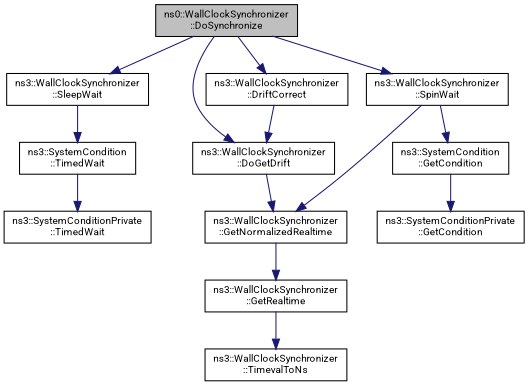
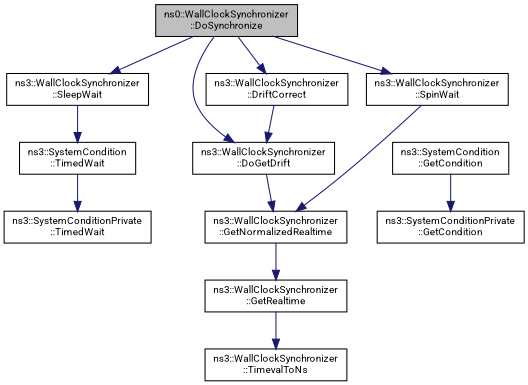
  digraph {
    fontname=Roboto
    rankdir=TB
    node [color=black fillcolor=white fontname=Roboto fontsize=10 shape=record style=filled]
    edge [color=midnightblue fontname=Roboto fontsize=10 labelfontname=Helvetica labelfontsize=10 style=solid]
    n1 [fillcolor=grey75 fontcolor=black height=0.2 label="ns0::WallClockSynchronizer\l::DoSynchronize" width=0.4]
    n2 [height=0.2 label="ns3::WallClockSynchronizer\l::DoGetDrift" width=0.4]
    n3 [height=0.2 label="ns3::WallClockSynchronizer\l::DriftCorrect" width=0.4]
    n4 [height=0.2 label="ns3::WallClockSynchronizer\l::SleepWait" width=0.4]
    n5 [height=0.2 label="ns3::WallClockSynchronizer\l::SpinWait" width=0.4]
    n6 [height=0.2 label="ns3::WallClockSynchronizer\l::GetNormalizedRealtime" width=0.4]
    n7 [height=0.2 label="ns3::SystemCondition\l::TimedWait" width=0.4]
    n8 [height=0.2 label="ns3::SystemCondition\l::GetCondition" width=0.4]
    n9 [height=0.2 label="ns3::WallClockSynchronizer\l::GetRealtime" width=0.4]
    n10 [height=0.2 label="ns3::WallClockSynchronizer\l::TimevalToNs" width=0.4]
    n11 [height=0.2 label="ns3::SystemConditionPrivate\l::TimedWait" width=0.4]
    n12 [height=0.2 label="ns3::SystemConditionPrivate\l::GetCondition" width=0.4]
    n1 -> n2
    n1 -> n3
    n1 -> n4
    n1 -> n5
    n2 -> n6
    n3 -> n2
    n4 -> n7
    n5 -> n6
-   n5 -> n8
    n6 -> n9
    n7 -> n11
    n8 -> n12
    n9 -> n10
  }
